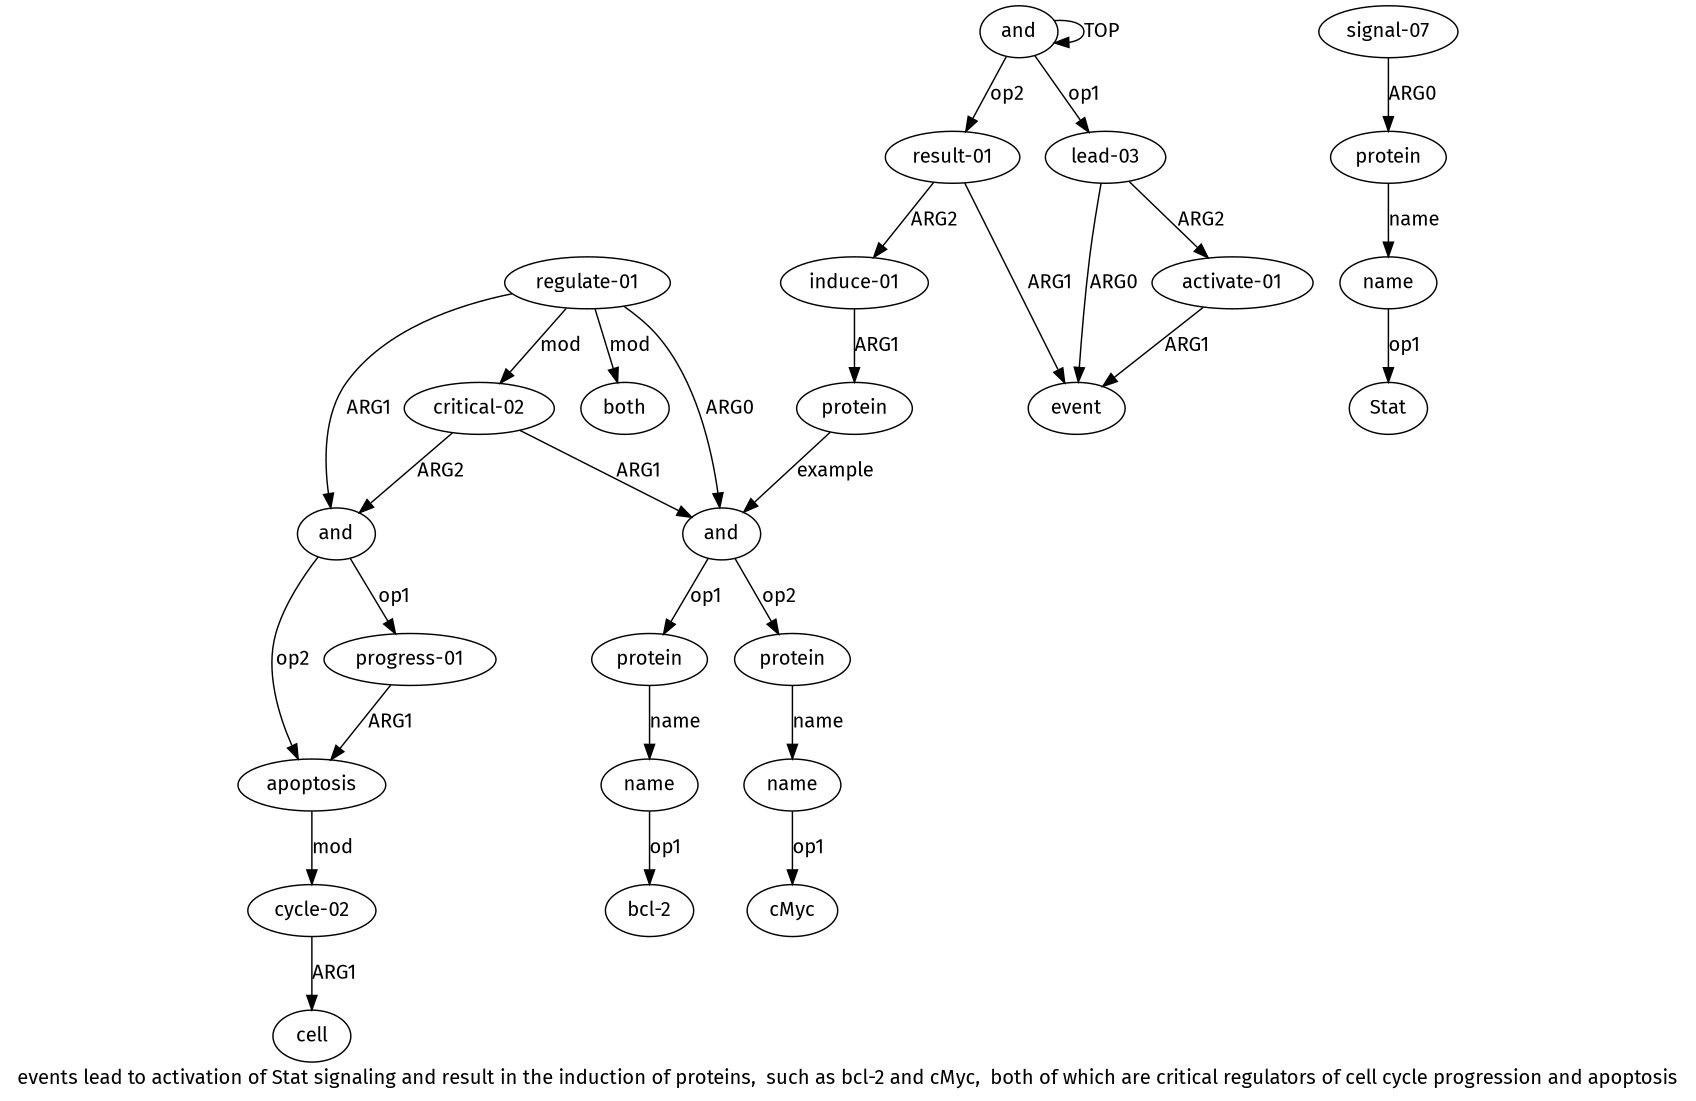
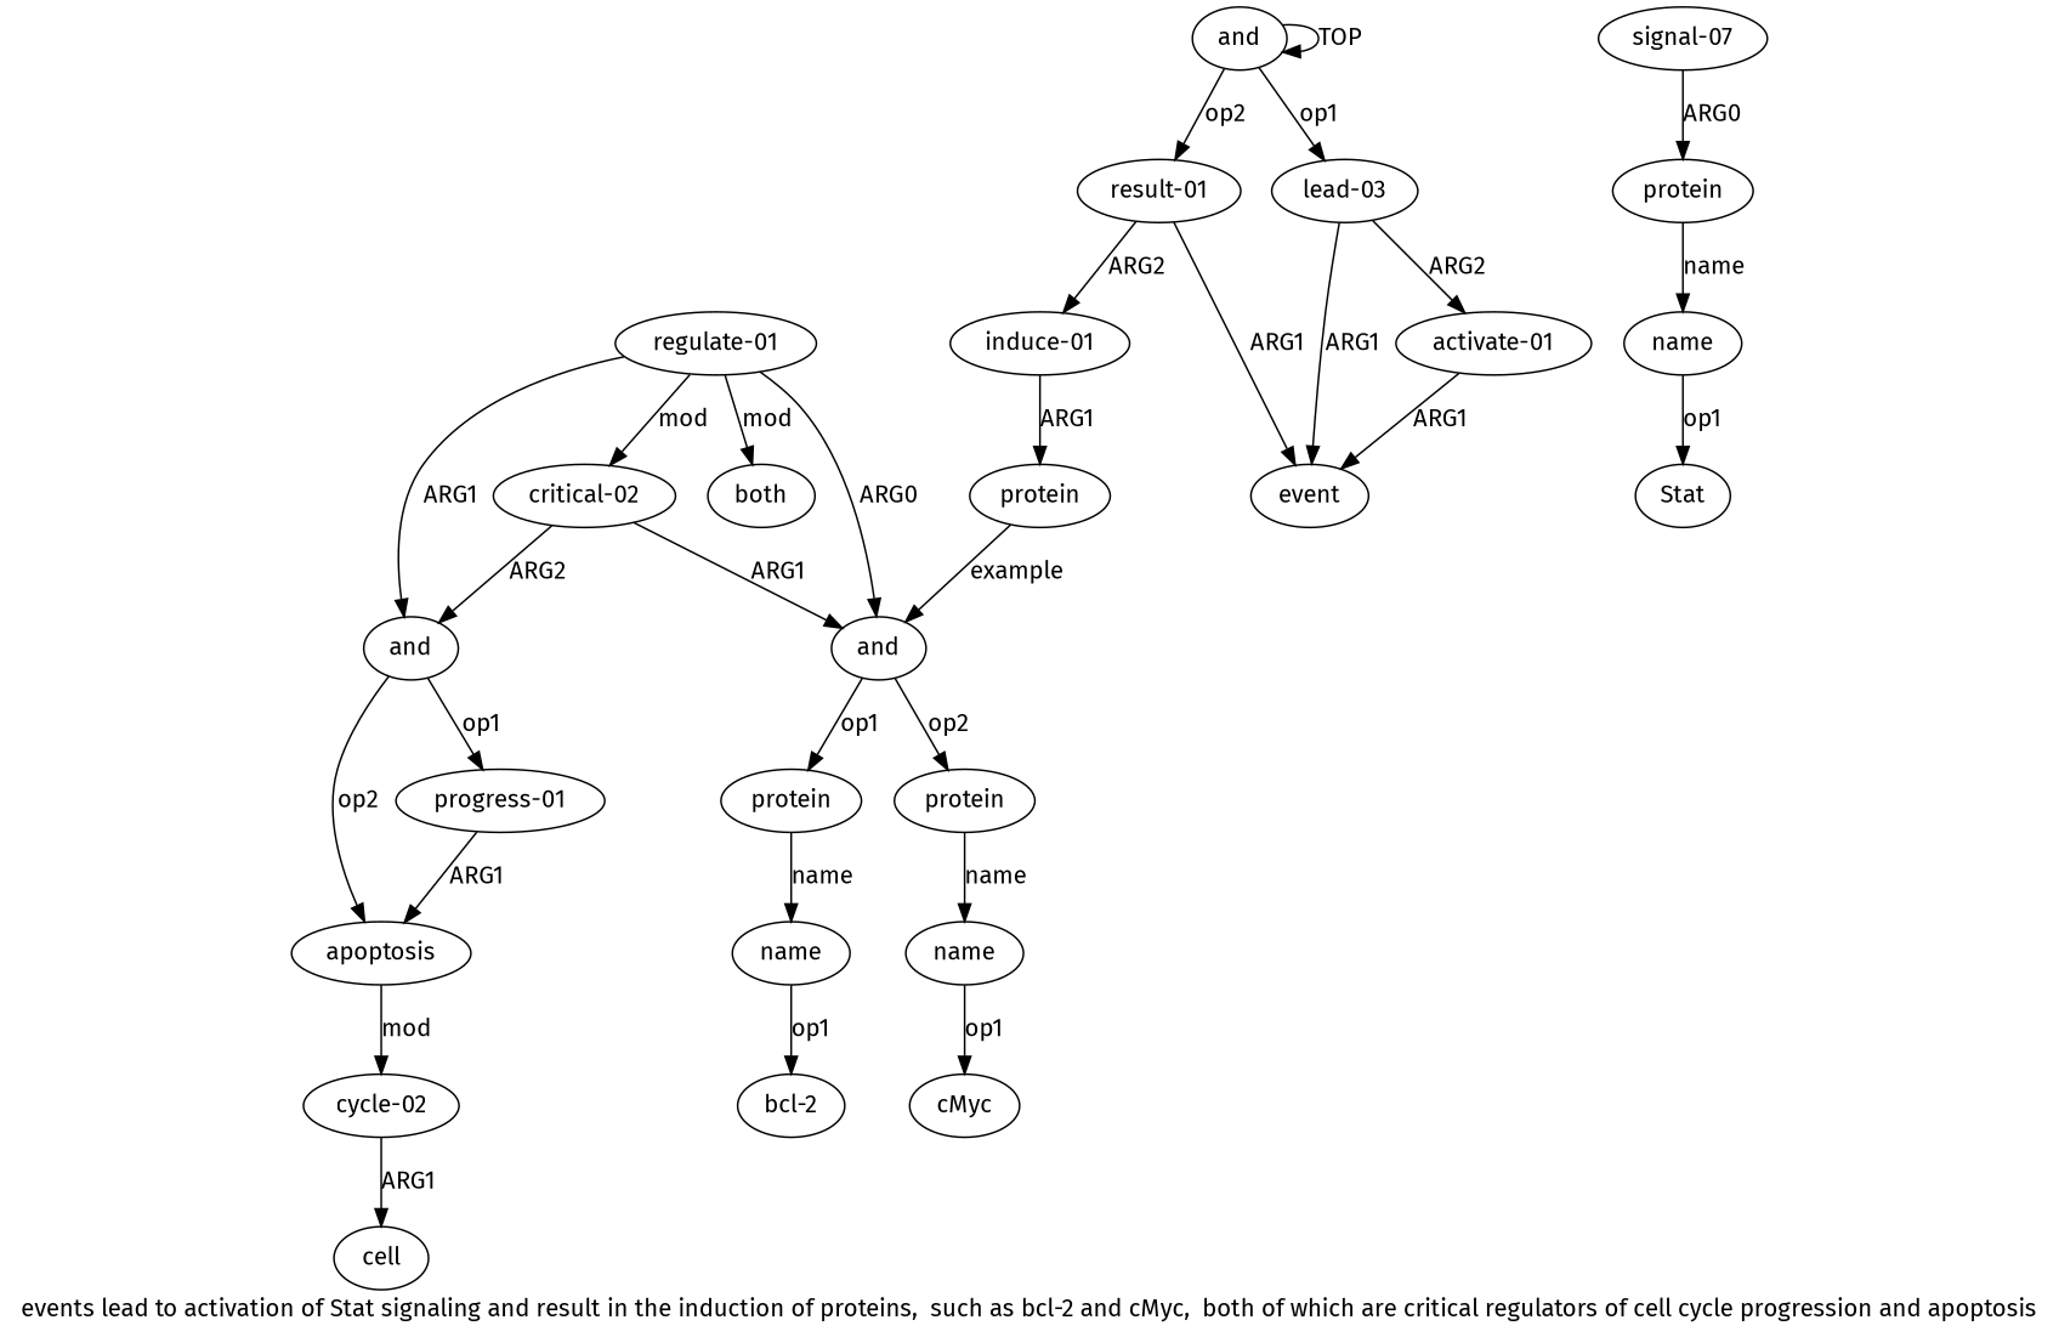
  digraph {
    fontname="Fira Sans"
    label="events lead to activation of Stat signaling and result in the induction of proteins,  such as bcl-2 and cMyc,  both of which are critical regulators of cell cycle progression and apoptosis"
    node [color=black fontname="Fira Sans" gold_ind=-1 gold_label=protein test_ind=-1 test_label=protein]
    edge [color=black fontname="Fira Sans" gold_label=ARG1 test_label=ARG1]
    n1 [gold_ind=20 gold_label=apoptosis label=apoptosis test_ind=20 test_label=apoptosis]
    n2 [gold_ind=18 gold_label="cycle-02" label="cycle-02" test_ind=18 test_label="cycle-02"]
    n3 [gold_ind=19 gold_label=cell label=cell test_ind=19 test_label=cell]
    n4 [gold_ind=21 gold_label="critical-02" label="critical-02" test_ind=21 test_label="critical-02"]
    n5 [gold_ind=16 gold_label=and label=and test_ind=16 test_label=and]
    n6 [gold_ind=10 gold_label=and label=and test_ind=10 test_label=and]
    n7 [gold_ind=17 gold_label="progress-01" label="progress-01" test_ind=17 test_label="progress-01"]
    n8 [gold_ind=11 label=protein test_ind=11]
    n9 [gold_ind=13 label=protein test_ind=13]
    n10 [gold_ind=12 gold_label=name label=name test_ind=12 test_label=name]
    n11 [gold_ind=14 gold_label=name label=name test_ind=14 test_label=name]
    n12 [gold_ind=22 gold_label=both label=both test_ind=22 test_label=both]
    n13 [gold_label=Stat label=Stat test_label=Stat]
    n14 [gold_label=cMyc label=cMyc test_label=cMyc]
    n15 [gold_label="bcl-2" label="bcl-2" test_label="bcl-2"]
    n16 [gold_ind=15 gold_label="regulate-01" label="regulate-01" test_ind=15 test_label="regulate-01"]
    n17 [gold_ind=1 gold_label="lead-03" label="lead-03" test_ind=1 test_label="lead-03"]
    n18 [gold_ind=3 gold_label="activate-01" label="activate-01" test_ind=3 test_label="activate-01"]
    n19 [gold_ind=2 gold_label=event label=event test_ind=2 test_label=event]
    n20 [gold_ind=4 gold_label="signal-07" label="signal-07" test_ind=4 test_label="signal-07"]
    n21 [gold_ind=5 label=protein test_ind=5]
    n22 [gold_ind=0 gold_label=and label=and test_ind=0 test_label=and]
    n23 [gold_ind=7 gold_label="result-01" label="result-01" test_ind=7 test_label="result-01"]
    n24 [gold_ind=8 gold_label="induce-01" label="induce-01" test_ind=8 test_label="induce-01"]
    n25 [gold_ind=9 label=protein test_ind=9]
    n26 [gold_ind=6 gold_label=name label=name test_ind=6 test_label=name]
    n1 -> n2 [gold_label=mod label=mod test_label=mod]
    n2 -> n3 [label=ARG1]
    n4 -> n5 [gold_label=ARG2 label=ARG2 test_label=ARG2]
    n4 -> n6 [label=ARG1]
    n5 -> n1 [gold_label=op2 label=op2 test_label=op2]
    n5 -> n7 [gold_label=op1 label=op1 test_label=op1]
    n6 -> n8 [gold_label=op1 label=op1 test_label=op1]
    n6 -> n9 [gold_label=op2 label=op2 test_label=op2]
    n7 -> n1 [label=ARG1]
    n8 -> n10 [gold_label=name label=name test_label=name]
    n9 -> n11 [gold_label=name label=name test_label=name]
    n10 -> n15 [gold_label=op1 label=op1 test_label=op1]
    n11 -> n14 [gold_label=op1 label=op1 test_label=op1]
    n16 -> n4 [gold_label=mod label=mod test_label=mod]
    n16 -> n5 [label=ARG1]
    n16 -> n6 [gold_label=ARG0 label=ARG0 test_label=ARG0]
    n16 -> n12 [gold_label=mod label=mod test_label=mod]
    n17 -> n18 [gold_label=ARG2 label=ARG2 test_label=ARG2]
-   n17 -> n19 [gold_label=ARG0 label=ARG0 test_label=ARG0]
+   n17 -> n19 [gold_label=ARG0 label=ARG1 test_label=ARG0]
    n18 -> n19 [label=ARG1]
    n20 -> n21 [gold_label=ARG0 label=ARG0 test_label=ARG0]
    n21 -> n26 [gold_label=name label=name test_label=name]
    n22 -> n17 [gold_label=op1 label=op1 test_label=op1]
    n22 -> n22 [gold_label=TOP label=TOP test_label=TOP]
    n22 -> n23 [gold_label=op2 label=op2 test_label=op2]
    n23 -> n19 [label=ARG1]
    n23 -> n24 [gold_label=ARG2 label=ARG2 test_label=ARG2]
    n24 -> n25 [label=ARG1]
    n25 -> n6 [gold_label=example label=example test_label=example]
    n26 -> n13 [gold_label=op1 label=op1 test_label=op1]
  }
